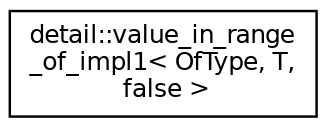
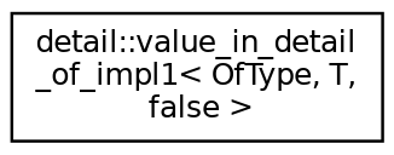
  digraph {
    rankdir=LR
-   n1 [color=black fillcolor=white fontname=Helvetica fontsize=10 height=0.2 label="detail::value_in_range\l_of_impl1\< OfType, T,\l false \>" shape=record style=filled width=0.4]
+   n1 [color=black fillcolor=white fontname=Helvetica fontsize=10 height=0.2 label="detail::value_in_detail\l_of_impl1\< OfType, T,\l false \>" shape=record style=filled width=0.4]
  }
